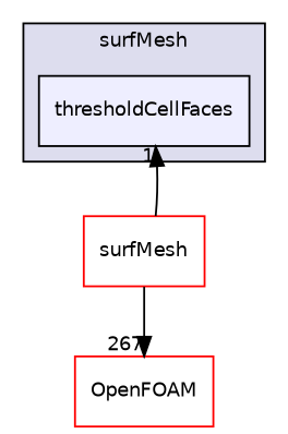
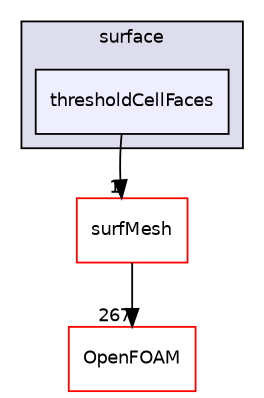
  digraph {
    compound=true
    node [fontname=Helvetica fontsize=10 shape=box color=red]
    edge [labeldistance=1.5 labelfontname=Helvetica labelfontsize=10]
    n1 [fillcolor="#eeeeff" label=thresholdCellFaces pencolor=black style=filled color=""]
    n2 [label=surfMesh]
    n3 [label=OpenFOAM]
    subgraph cluster_1 {
      bgcolor="#ddddee"
      fontname=Helvetica
      fontsize=10
-     label=surfMesh
+     label=surface
      pencolor=black
      n1
    }
-   n2 -> n1 [headlabel=1]
+   n1 -> n2 [headlabel=1]
    n2 -> n3 [headlabel=267]
  }
